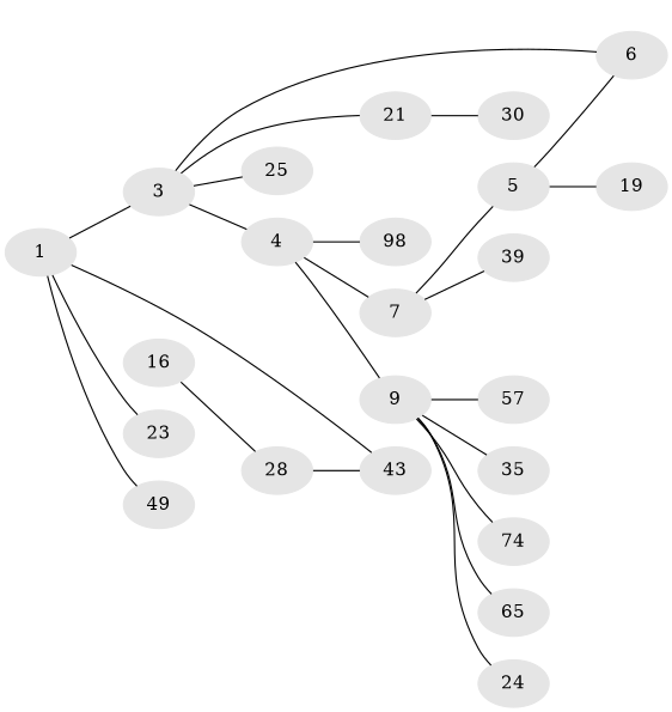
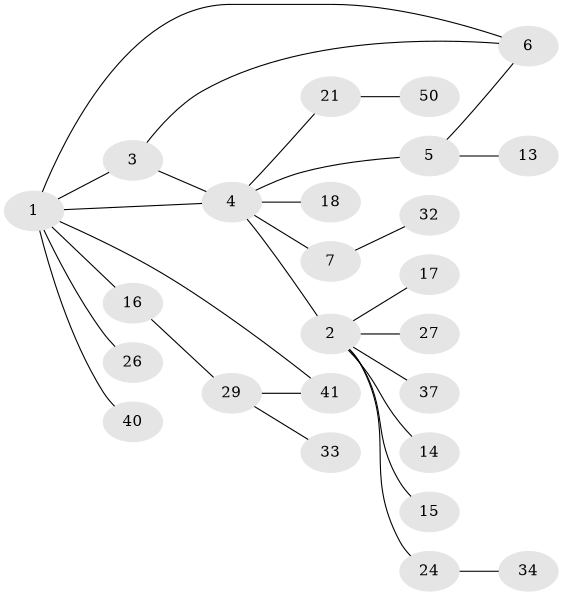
  graph {
    rankdir=LR
    node [color=gray90 style=filled]
    1 [super="+2"]
    3 [super="+16"]
    4 [super="+8"]
    6 [super="+38+49"]
    n5 [label=16 super="+19"]
-   23
-   40 [label=49]
-   41 [label=43]
+   23 [label=26]
+   40
+   41
    21 [super="+22"]
-   25 [super="+36"]
    5 [super="+29"]
    7
-   9 [super="+35+20+11+42"]
-   18 [label=98]
-   28
-   30
-   13 [super="+51" label=19]
-   32 [label=39]
-   14 [label=74]
-   15 [super="+52" label=65]
+   9 [super="+35+20+11+42" label=2]
+   18
+   28 [label=29]
+   30 [label=50]
+   13 [super="+51"]
+   32
+   14
+   15 [super="+52"]
+   17
    24 [super="+48"]
-   27 [label=57]
-   37 [label=35]
+   27
+   37
+   34 [super="+44"]
+   33
    1 -- 3 [weight=2]
+   1 -- 4 [weight=2]
+   1 -- 6
+   1 -- n5
    1 -- 23
    1 -- 40
    1 -- 41
    3 -- 4 [weight=3]
    3 -- 6
-   3 -- 21
-   3 -- 25
-   7 -- 5 [weight=2]
+   4 -- 21
+   4 -- 5 [weight=2]
    4 -- 7
    4 -- 9
    4 -- 18
    n5 -- 28
    21 -- 30
    5 -- 6
    5 -- 13
    7 -- 32
    9 -- 14
    9 -- 15
+   9 -- 17
    9 -- 24
    9 -- 27
    9 -- 37
    28 -- 41
+   28 -- 33
+   24 -- 34
  }
